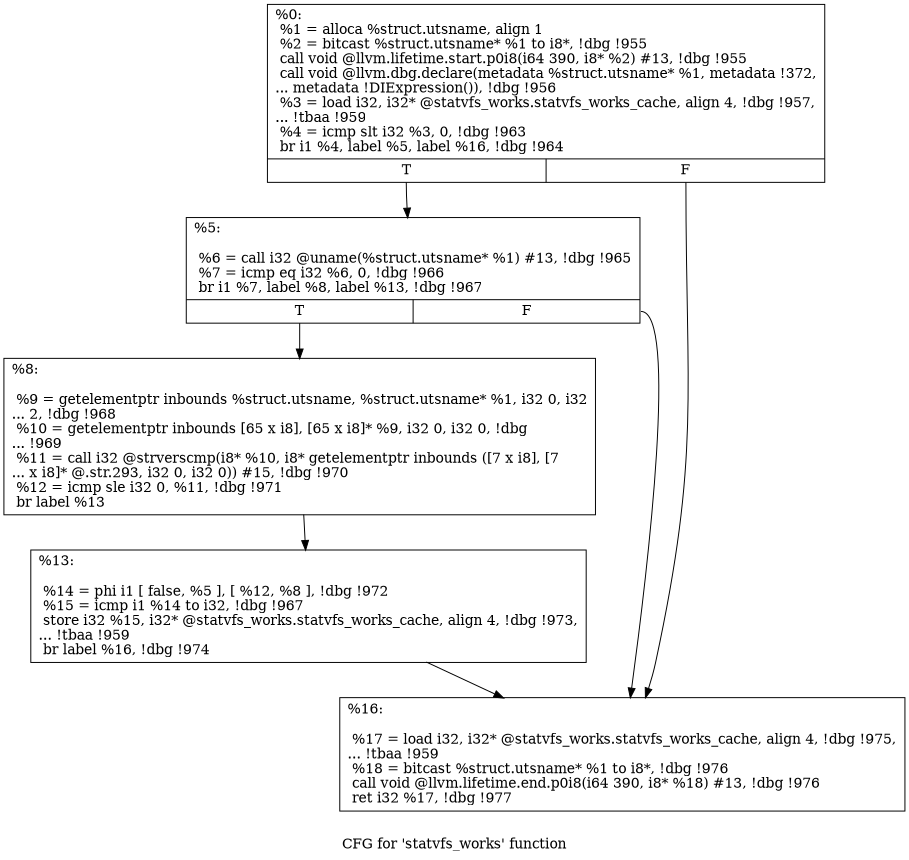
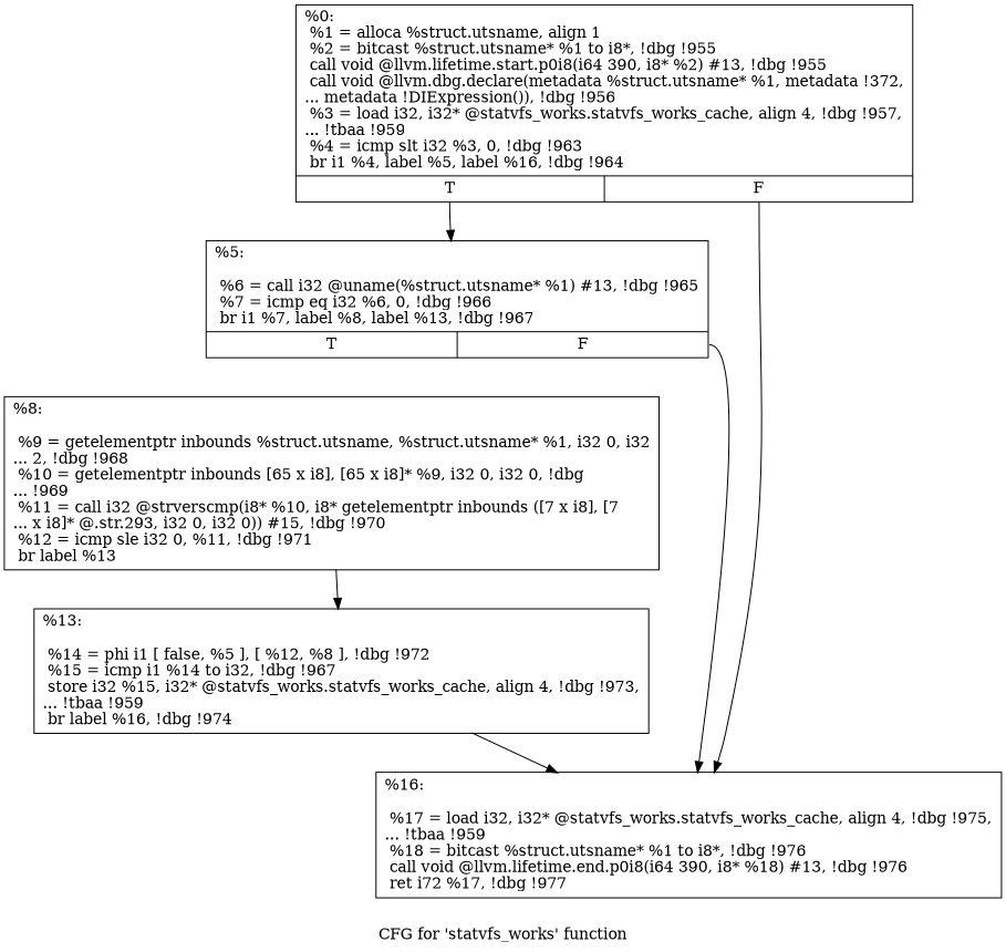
  digraph {
    label="CFG for 'statvfs_works' function"
    node [shape=record]
    n1 [label="{%0:\l  %1 = alloca %struct.utsname, align 1\l  %2 = bitcast %struct.utsname* %1 to i8*, !dbg !955\l  call void @llvm.lifetime.start.p0i8(i64 390, i8* %2) #13, !dbg !955\l  call void @llvm.dbg.declare(metadata %struct.utsname* %1, metadata !372,\l... metadata !DIExpression()), !dbg !956\l  %3 = load i32, i32* @statvfs_works.statvfs_works_cache, align 4, !dbg !957,\l... !tbaa !959\l  %4 = icmp slt i32 %3, 0, !dbg !963\l  br i1 %4, label %5, label %16, !dbg !964\l|{<s0>T|<s1>F}}"]
    n2 [label="{%5:\l\l  %6 = call i32 @uname(%struct.utsname* %1) #13, !dbg !965\l  %7 = icmp eq i32 %6, 0, !dbg !966\l  br i1 %7, label %8, label %13, !dbg !967\l|{<s0>T|<s1>F}}"]
-   n3 [label="{%16:\l\l  %17 = load i32, i32* @statvfs_works.statvfs_works_cache, align 4, !dbg !975,\l... !tbaa !959\l  %18 = bitcast %struct.utsname* %1 to i8*, !dbg !976\l  call void @llvm.lifetime.end.p0i8(i64 390, i8* %18) #13, !dbg !976\l  ret i32 %17, !dbg !977\l}"]
+   n3 [label="{%16:\l\l  %17 = load i32, i32* @statvfs_works.statvfs_works_cache, align 4, !dbg !975,\l... !tbaa !959\l  %18 = bitcast %struct.utsname* %1 to i8*, !dbg !976\l  call void @llvm.lifetime.end.p0i8(i64 390, i8* %18) #13, !dbg !976\l  ret i72 %17, !dbg !977\l}"]
    n4 [label="{%8:\l\l  %9 = getelementptr inbounds %struct.utsname, %struct.utsname* %1, i32 0, i32\l... 2, !dbg !968\l  %10 = getelementptr inbounds [65 x i8], [65 x i8]* %9, i32 0, i32 0, !dbg\l... !969\l  %11 = call i32 @strverscmp(i8* %10, i8* getelementptr inbounds ([7 x i8], [7\l... x i8]* @.str.293, i32 0, i32 0)) #15, !dbg !970\l  %12 = icmp sle i32 0, %11, !dbg !971\l  br label %13\l}"]
    n5 [label="{%13:\l\l  %14 = phi i1 [ false, %5 ], [ %12, %8 ], !dbg !972\l  %15 = icmp i1 %14 to i32, !dbg !967\l  store i32 %15, i32* @statvfs_works.statvfs_works_cache, align 4, !dbg !973,\l... !tbaa !959\l  br label %16, !dbg !974\l}"]
    n1 -> n2 [tailport=s0]
    n1 -> n3 [tailport=s1]
    n2 -> n3 [tailport=s1]
-   n2 -> n4 [tailport=s0]
    n4 -> n5
    n5 -> n3
  }
